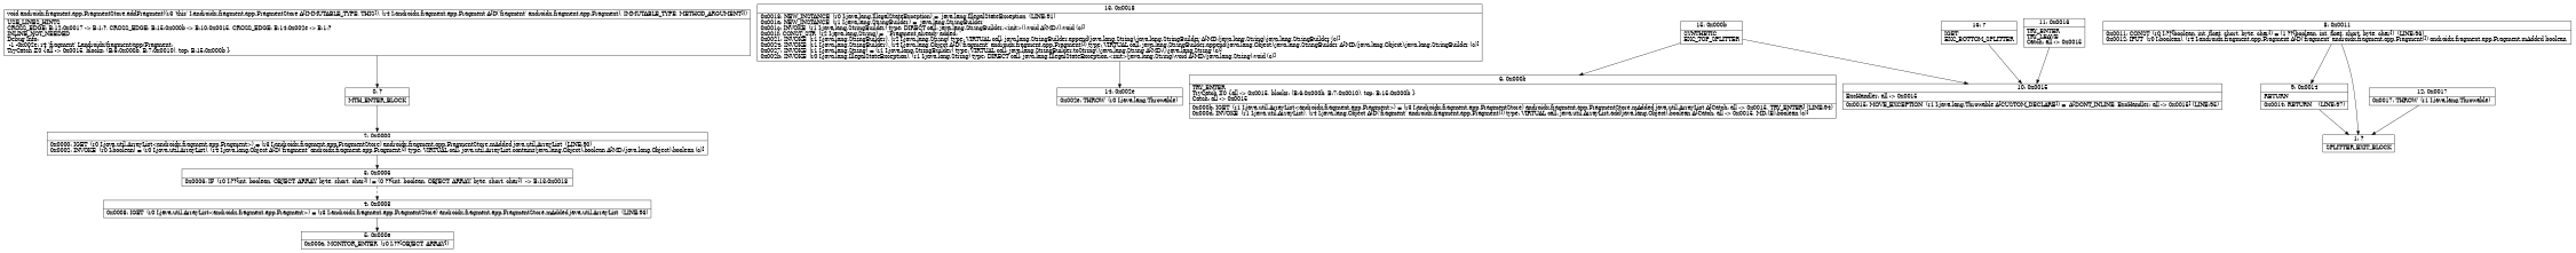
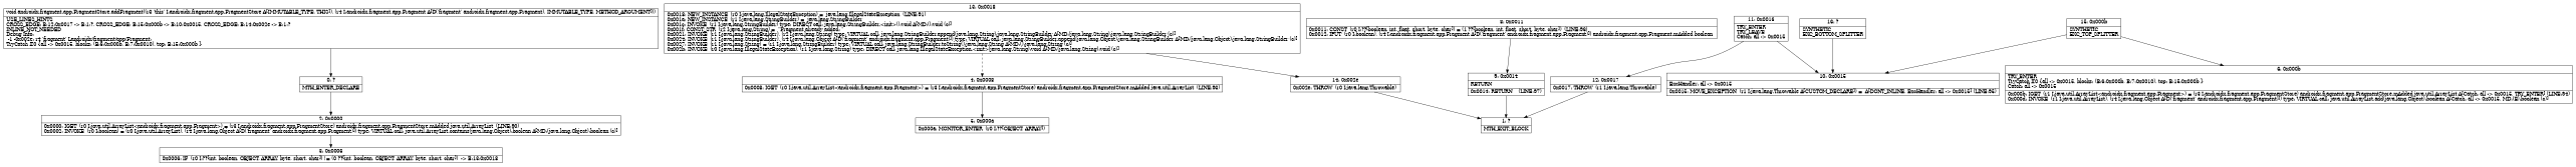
  digraph {
    node [shape=record]
-   n1 [label="{0\:\ ?|MTH_ENTER_BLOCK\l}"]
+   n1 [label="{0\:\ ?|MTH_ENTER_DECLARE\l}"]
    n2 [label="{2\:\ 0x0000|0x0000: IGET  (r0 I:java.util.ArrayList\<androidx.fragment.app.Fragment\>) = (r3 I:androidx.fragment.app.FragmentStore) androidx.fragment.app.FragmentStore.mAdded java.util.ArrayList  (LINE:90)\l0x0002: INVOKE  (r0 I:boolean) = (r0 I:java.util.ArrayList), (r4 I:java.lang.Object A[D('fragment' androidx.fragment.app.Fragment)]) type: VIRTUAL call: java.util.ArrayList.contains(java.lang.Object):boolean A[MD:(java.lang.Object):boolean (c)]\l}"]
    n3 [label="{3\:\ 0x0006|0x0006: IF  (r0 I:??[int, boolean, OBJECT, ARRAY, byte, short, char]) != (0 ??[int, boolean, OBJECT, ARRAY, byte, short, char])  \-\> B:13:0x0018 \l}"]
    n4 [label="{4\:\ 0x0008|0x0008: IGET  (r0 I:java.util.ArrayList\<androidx.fragment.app.Fragment\>) = (r3 I:androidx.fragment.app.FragmentStore) androidx.fragment.app.FragmentStore.mAdded java.util.ArrayList  (LINE:93)\l}"]
    n5 [label="{5\:\ 0x000a|0x000a: MONITOR_ENTER  (r0 I:??[OBJECT, ARRAY]) \l}"]
    n6 [label="{13\:\ 0x0018|0x0018: NEW_INSTANCE  (r0 I:java.lang.IllegalStateException) =  java.lang.IllegalStateException  (LINE:91)\l0x001a: NEW_INSTANCE  (r1 I:java.lang.StringBuilder) =  java.lang.StringBuilder \l0x001c: INVOKE  (r1 I:java.lang.StringBuilder) type: DIRECT call: java.lang.StringBuilder.\<init\>():void A[MD:():void (c)]\l0x001f: CONST_STR  (r2 I:java.lang.String) =  \"Fragment already added: \" \l0x0021: INVOKE  (r1 I:java.lang.StringBuilder), (r2 I:java.lang.String) type: VIRTUAL call: java.lang.StringBuilder.append(java.lang.String):java.lang.StringBuilder A[MD:(java.lang.String):java.lang.StringBuilder (c)]\l0x0024: INVOKE  (r1 I:java.lang.StringBuilder), (r4 I:java.lang.Object A[D('fragment' androidx.fragment.app.Fragment)]) type: VIRTUAL call: java.lang.StringBuilder.append(java.lang.Object):java.lang.StringBuilder A[MD:(java.lang.Object):java.lang.StringBuilder (c)]\l0x0027: INVOKE  (r1 I:java.lang.String) = (r1 I:java.lang.StringBuilder) type: VIRTUAL call: java.lang.StringBuilder.toString():java.lang.String A[MD:():java.lang.String (c)]\l0x002b: INVOKE  (r0 I:java.lang.IllegalStateException), (r1 I:java.lang.String) type: DIRECT call: java.lang.IllegalStateException.\<init\>(java.lang.String):void A[MD:(java.lang.String):void (c)]\l}"]
    n7 [label="{14\:\ 0x002e|0x002e: THROW  (r0 I:java.lang.Throwable) \l}"]
    n8 [label="{15\:\ 0x000b|SYNTHETIC\lEXC_TOP_SPLITTER\l}"]
    n9 [label="{6\:\ 0x000b|TRY_ENTER\lTryCatch #0 \{all \-\> 0x0015, blocks: (B:6:0x000b, B:7:0x0010), top: B:15:0x000b \}\lCatch: all \-\> 0x0015\l|0x000b: IGET  (r1 I:java.util.ArrayList\<androidx.fragment.app.Fragment\>) = (r3 I:androidx.fragment.app.FragmentStore) androidx.fragment.app.FragmentStore.mAdded java.util.ArrayList A[Catch: all \-\> 0x0015, TRY_ENTER] (LINE:94)\l0x000d: INVOKE  (r1 I:java.util.ArrayList), (r4 I:java.lang.Object A[D('fragment' androidx.fragment.app.Fragment)]) type: VIRTUAL call: java.util.ArrayList.add(java.lang.Object):boolean A[Catch: all \-\> 0x0015, MD:(E):boolean (c)]\l}"]
    n10 [label="{10\:\ 0x0015|ExcHandler: all \-\> 0x0015\l|0x0015: MOVE_EXCEPTION  (r1 I:java.lang.Throwable A[CUSTOM_DECLARE]) =  A[DONT_INLINE, ExcHandler: all \-\> 0x0015] (LINE:95)\l}"]
    n11 [label="{8\:\ 0x0011|0x0011: CONST  (r0 I:??[boolean, int, float, short, byte, char]) = (1 ??[boolean, int, float, short, byte, char])  (LINE:96)\l0x0012: IPUT  (r0 I:boolean), (r4 I:androidx.fragment.app.Fragment A[D('fragment' androidx.fragment.app.Fragment)]) androidx.fragment.app.Fragment.mAdded boolean \l}"]
    n12 [label="{9\:\ 0x0014|RETURN\l|0x0014: RETURN    (LINE:97)\l}"]
-   n13 [label="{16\:\ ?|IGET\lEXC_BOTTOM_SPLITTER\l}"]
-   n14 [label="{1\:\ ?|SPLITTER_EXIT_BLOCK\l}"]
+   n13 [label="{16\:\ ?|SYNTHETIC\lEXC_BOTTOM_SPLITTER\l}"]
+   n14 [label="{1\:\ ?|MTH_EXIT_BLOCK\l}"]
    n15 [label="{11\:\ 0x0016|TRY_ENTER\lTRY_LEAVE\lCatch: all \-\> 0x0015\l}"]
    n16 [label="{12\:\ 0x0017|0x0017: THROW  (r1 I:java.lang.Throwable) \l}"]
    n17 [label="{void androidx.fragment.app.FragmentStore.addFragment((r3 'this' I:androidx.fragment.app.FragmentStore A[IMMUTABLE_TYPE, THIS]), (r4 I:androidx.fragment.app.Fragment A[D('fragment' androidx.fragment.app.Fragment), IMMUTABLE_TYPE, METHOD_ARGUMENT]))  | USE_LINES_HINTS\lCROSS_EDGE: B:12:0x0017 \-\> B:1:?, CROSS_EDGE: B:15:0x000b \-\> B:10:0x0015, CROSS_EDGE: B:14:0x002e \-\> B:1:?\lINLINE_NOT_NEEDED\lDebug Info:\l  \-1 \-0x002e: r4 'fragment' Landroidx\/fragment\/app\/Fragment;\lTryCatch #0 \{all \-\> 0x0015, blocks: (B:6:0x000b, B:7:0x0010), top: B:15:0x000b \}\l}"]
    n1 -> n2
    n2 -> n3
-   n3 -> n4 [style=dashed]
+   n6 -> n4 [style=dashed]
    n4 -> n5
    n6 -> n7
-   n11 -> n14
+   n7 -> n14
    n8 -> n9
    n8 -> n10
    n11 -> n12
    n12 -> n14
    n13 -> n10
    n15 -> n10
+   n15 -> n16
    n16 -> n14
    n17 -> n1
  }
